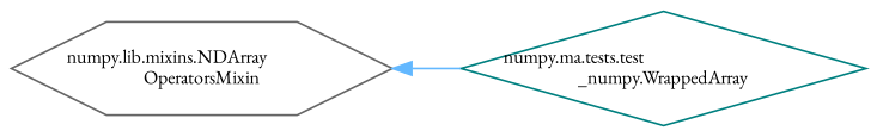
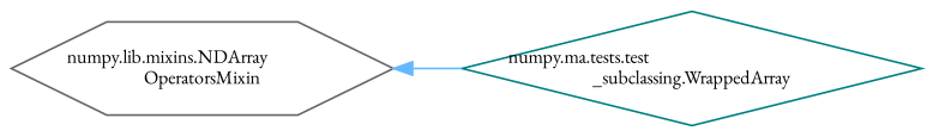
  digraph {
    rankdir=LR
    fontname="EB Garamond"
    node [fillcolor=white fontname="EB Garamond" fontsize=10 style=filled]
    n1 [color=gray40 height=0.2 label="numpy.lib.mixins.NDArray\lOperatorsMixin" shape=hexagon width=0.4]
-   n2 [color=teal height=0.2 label="numpy.ma.tests.test\l_numpy.WrappedArray" shape=diamond width=0.4]
+   n2 [color=teal height=0.2 label="numpy.ma.tests.test\l_subclassing.WrappedArray" shape=diamond width=0.4]
    n1 -> n2 [color=steelblue1 dir=back fontname="EB Garamond" fontsize=10 labelfontname=Helvetica labelfontsize=10 style=solid]
  }
